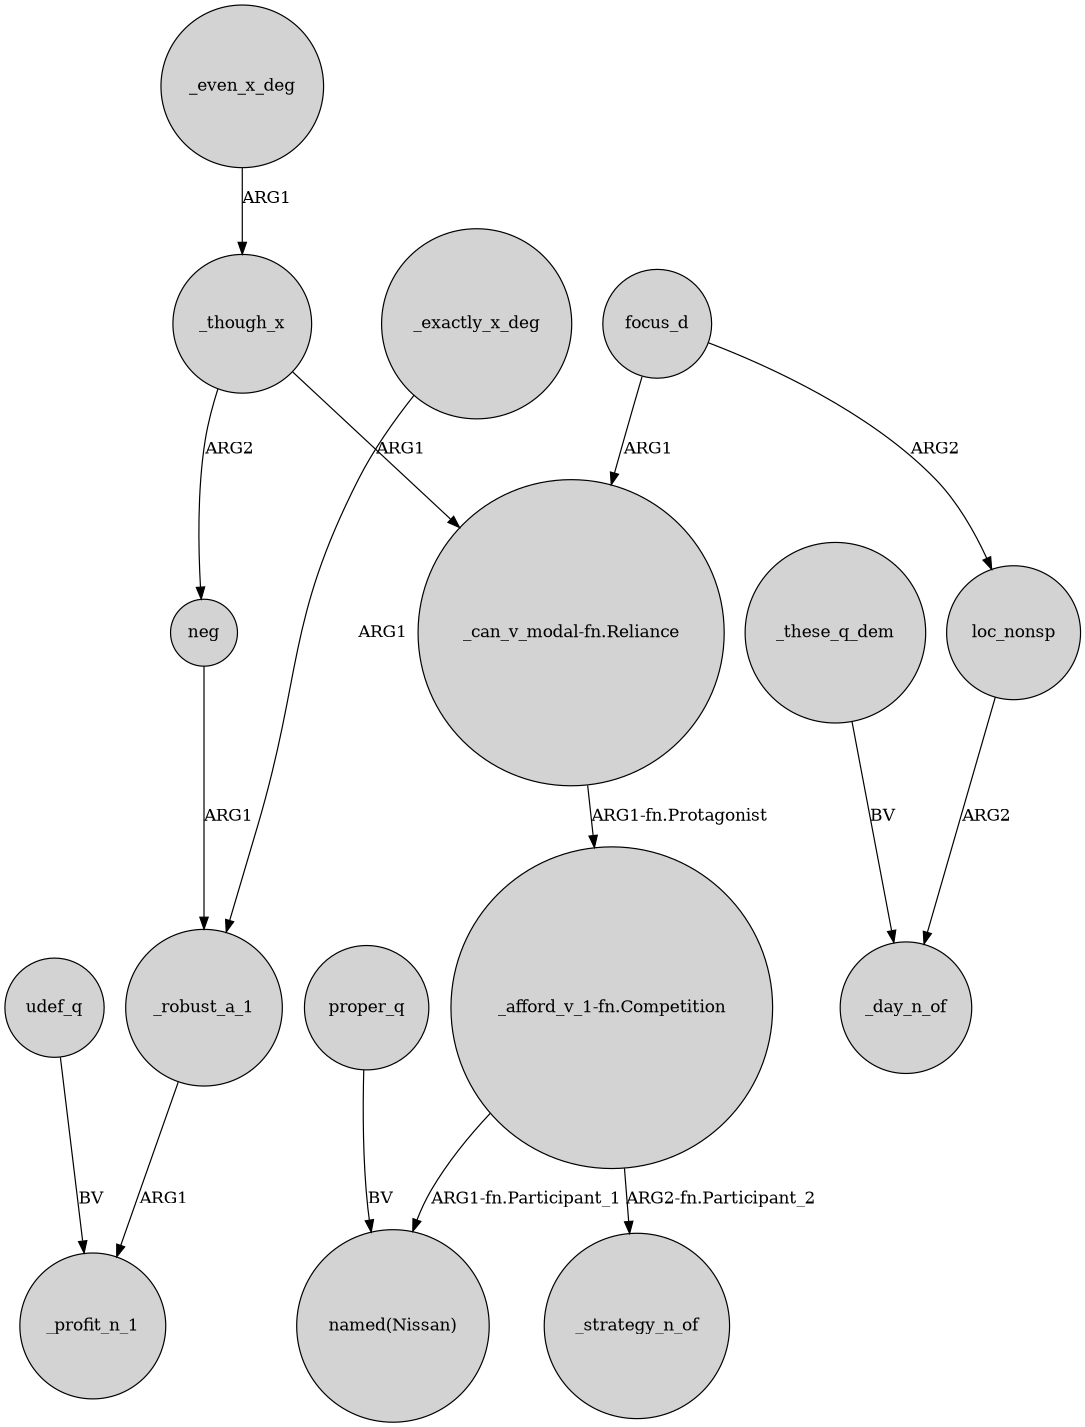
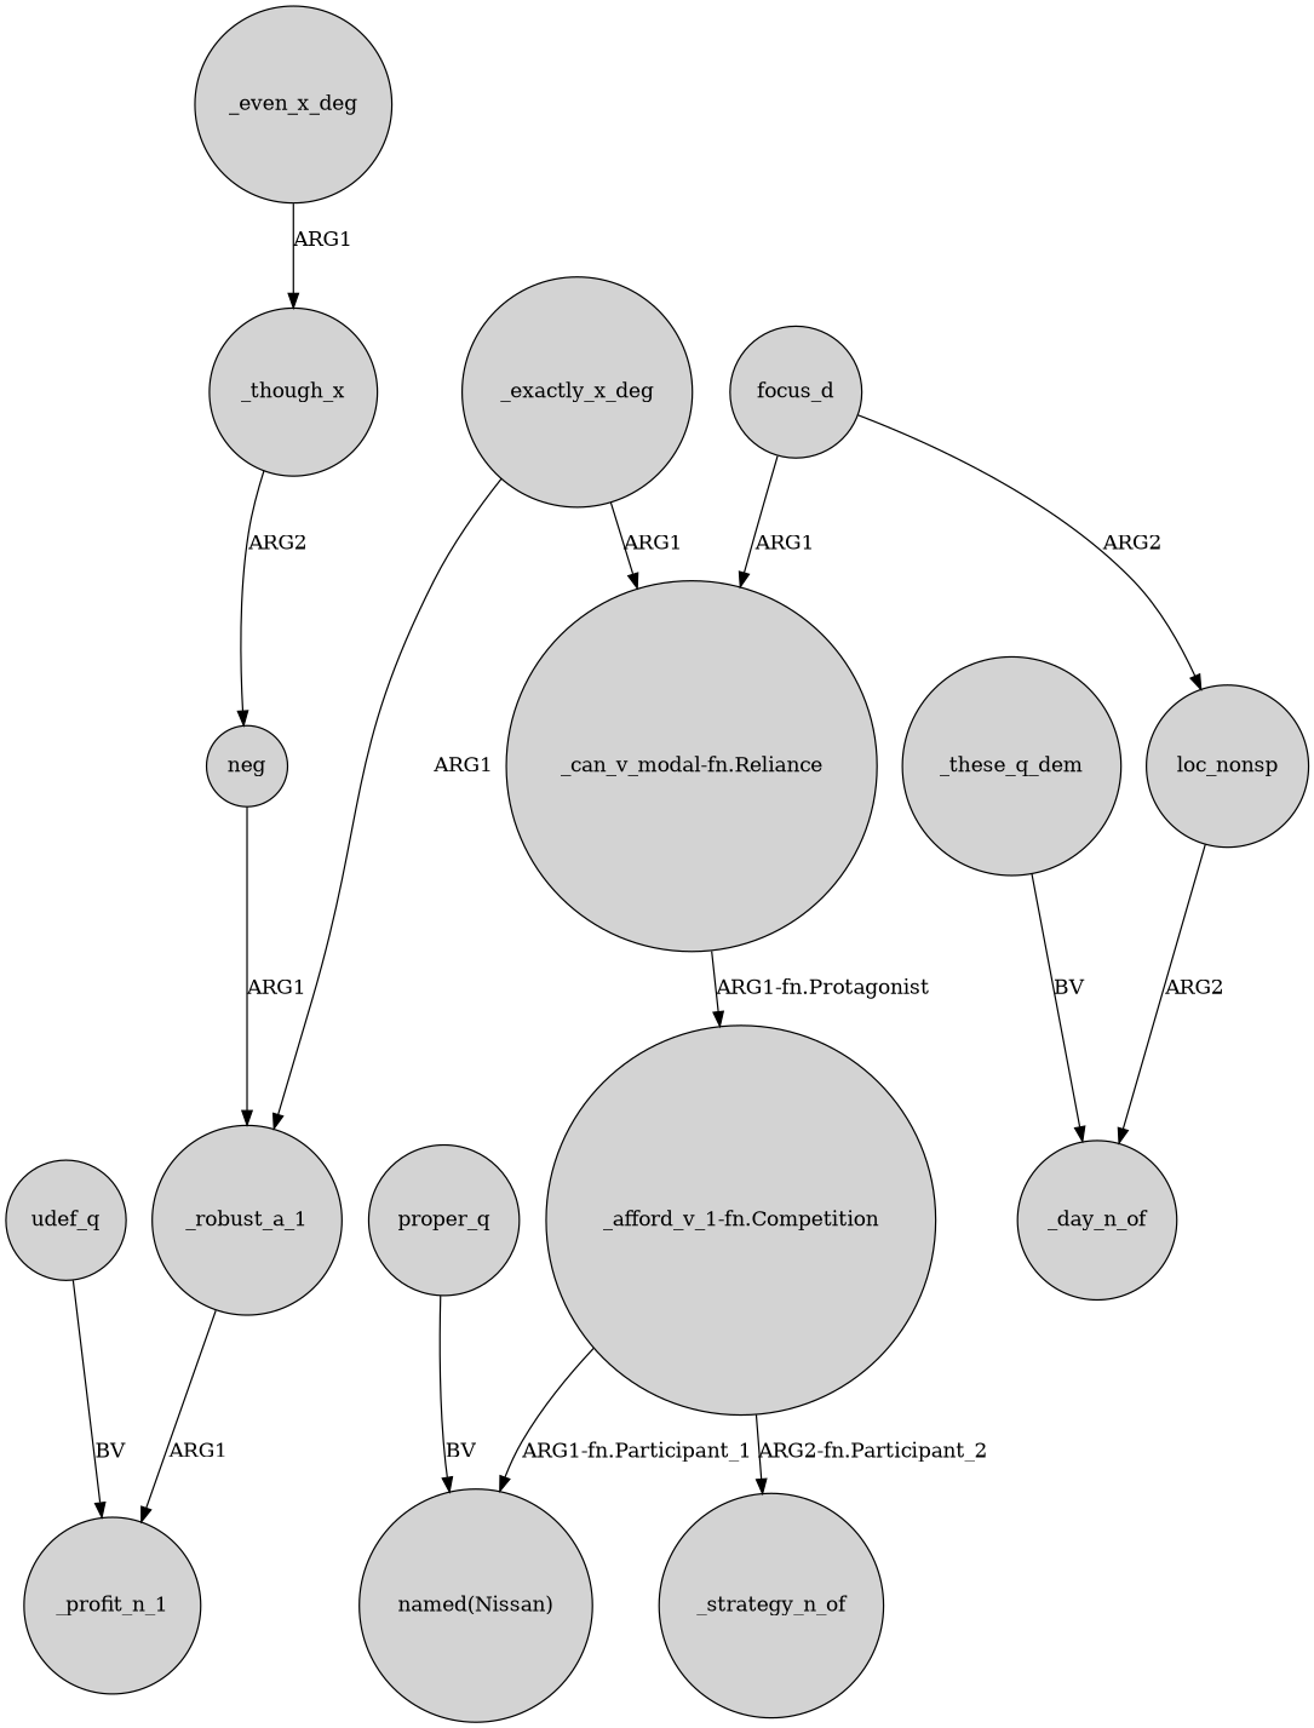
  digraph {
    node [shape=circle style=filled]
    _robust_a_1
    _profit_n_1
    _exactly_x_deg
    udef_q
    focus_d
    "_can_v_modal-fn.Reliance"
    loc_nonsp
    "_afford_v_1-fn.Competition"
    _day_n_of
    _strategy_n_of
    "named(Nissan)"
    neg
    _even_x_deg
    _though_x
    _these_q_dem
    proper_q
    _robust_a_1 -> _profit_n_1 [label=ARG1]
    _exactly_x_deg -> _robust_a_1 [label=ARG1]
    udef_q -> _profit_n_1 [label=BV]
    focus_d -> "_can_v_modal-fn.Reliance" [label=ARG1]
    focus_d -> loc_nonsp [label=ARG2]
    "_can_v_modal-fn.Reliance" -> "_afford_v_1-fn.Competition" [label="ARG1-fn.Protagonist"]
    loc_nonsp -> _day_n_of [label=ARG2]
    "_afford_v_1-fn.Competition" -> _strategy_n_of [label="ARG2-fn.Participant_2"]
    "_afford_v_1-fn.Competition" -> "named(Nissan)" [label="ARG1-fn.Participant_1"]
    neg -> _robust_a_1 [label=ARG1]
    _even_x_deg -> _though_x [label=ARG1]
-   _though_x -> "_can_v_modal-fn.Reliance" [label=ARG1]
+   _exactly_x_deg -> "_can_v_modal-fn.Reliance" [label=ARG1]
    _though_x -> neg [label=ARG2]
    _these_q_dem -> _day_n_of [label=BV]
    proper_q -> "named(Nissan)" [label=BV]
  }
